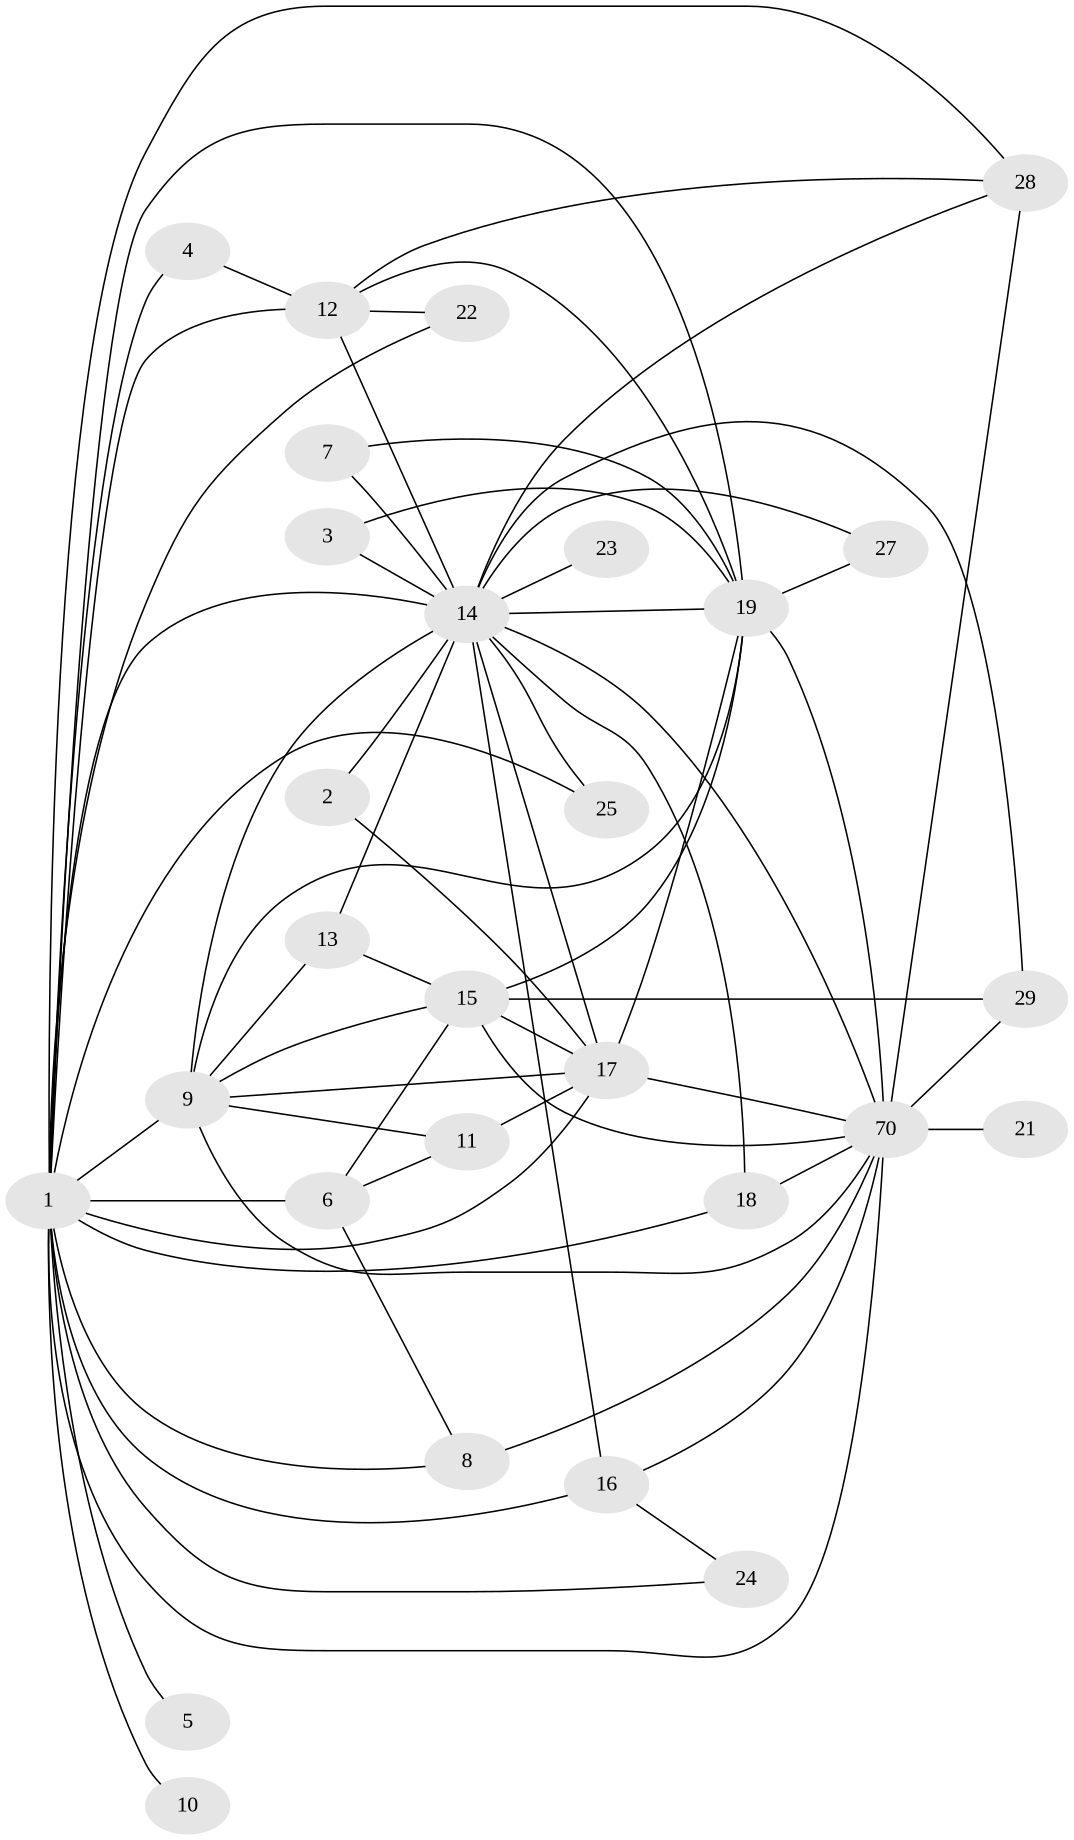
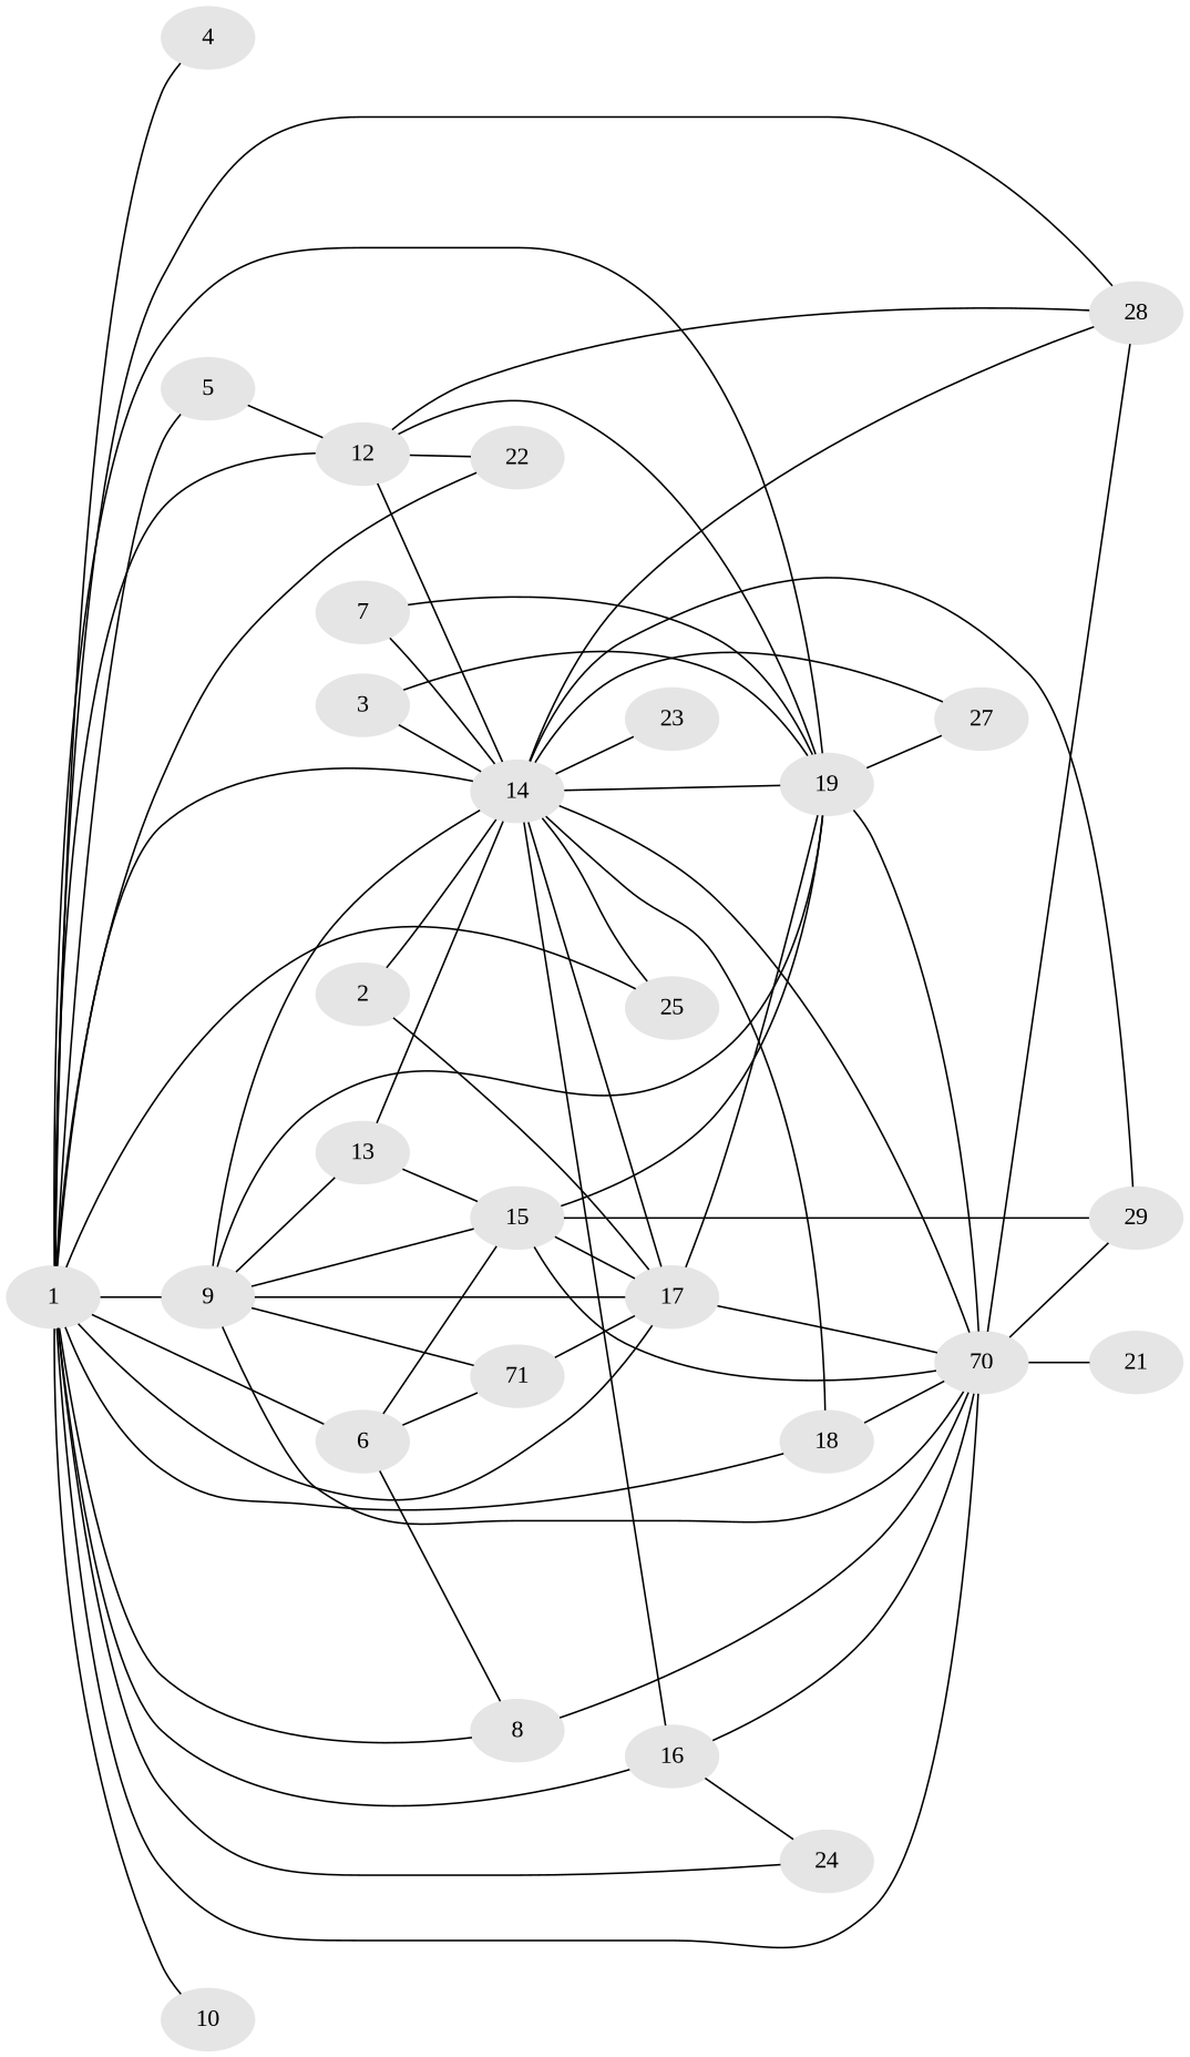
  graph {
    fontname="Liberation Serif"
    rankdir=LR
    node [color=gray90 fontname="Liberation Serif" style=filled]
    edge [fontname="Liberation Serif" weight=1.0]
    1
    4
    5
    6
    8
    9
    10
    12
    14
    16
    17
    18
    19
    n14 [label=70]
    22
    24
    25
    28
    15
-   11
+   11 [label=71]
    13
    23
    29
    27
    21
    2
    3
    7
    1 -- 4
    1 -- 5
    1 -- 6
    1 -- 8
    1 -- 9 [weight=2.0]
    1 -- 10
    1 -- 12
    1 -- 14 [weight=4.0]
    1 -- 16
    1 -- 17 [weight=2.0]
    1 -- 18
    1 -- 19 [weight=3.0]
    1 -- n14 [weight=5.0]
    1 -- 22
    1 -- 24 [weight=2.0]
    1 -- 25
    1 -- 28
-   4 -- 12
+   5 -- 12
    6 -- 8
    6 -- 15 [weight=2.0]
    6 -- 11
    8 -- n14
    9 -- 14 [weight=2.0]
    9 -- 17
    9 -- 19
    9 -- n14 [weight=3.0]
    9 -- 15
    9 -- 11
    9 -- 13
    12 -- 14 [weight=2.0]
    12 -- 19
    12 -- 22
    12 -- 28
    14 -- 16
    14 -- 17 [weight=3.0]
    14 -- 18
    14 -- 19 [weight=2.0]
    14 -- n14 [weight=4.0]
    14 -- 25
    14 -- 28
    14 -- 23
    14 -- 29
    14 -- 27 [weight=2.0]
    16 -- n14
    16 -- 24
    17 -- 19
    17 -- n14 [weight=3.0]
    18 -- n14 [weight=2.0]
    19 -- n14 [weight=3.0]
    19 -- 27 [weight=2.0]
    n14 -- 28 [weight=2.0]
    n14 -- 29
    n14 -- 21
    15 -- 17
    15 -- 19 [weight=3.0]
    15 -- n14 [weight=2.0]
    15 -- 29
    11 -- 17
    13 -- 14
    13 -- 15
    2 -- 14
    2 -- 17
    3 -- 14
    3 -- 19
    7 -- 14
    7 -- 19
  }
